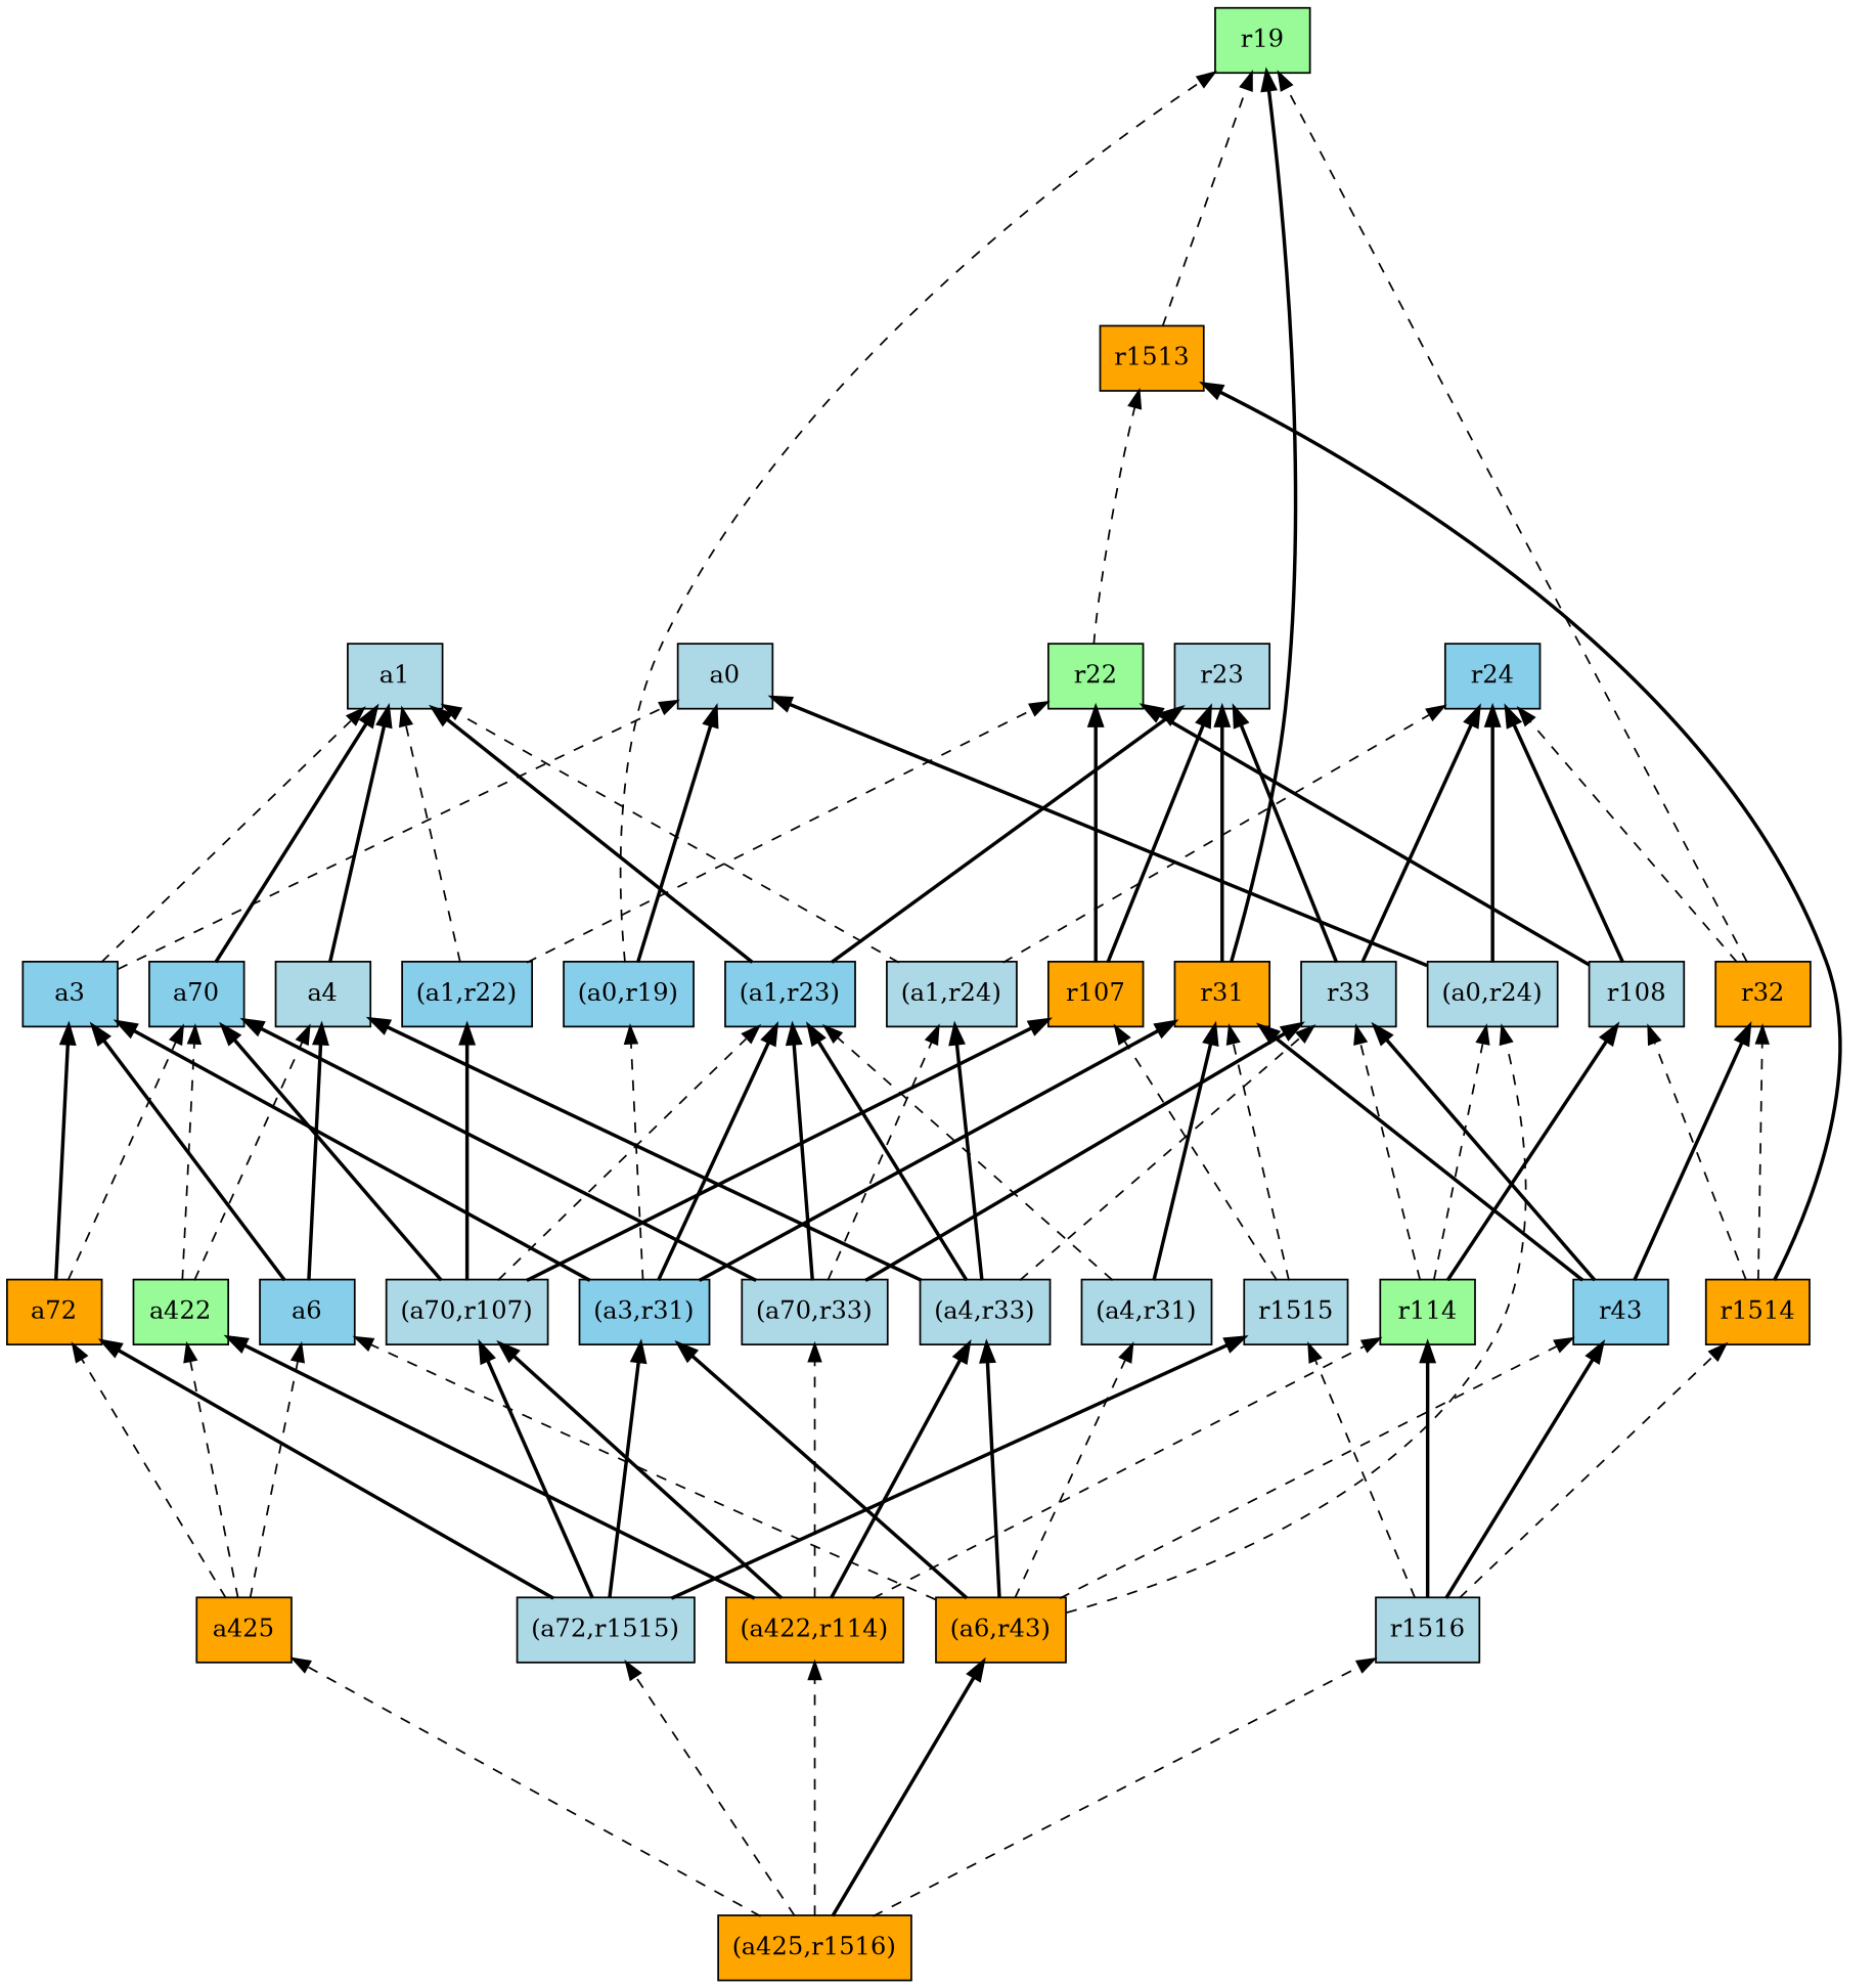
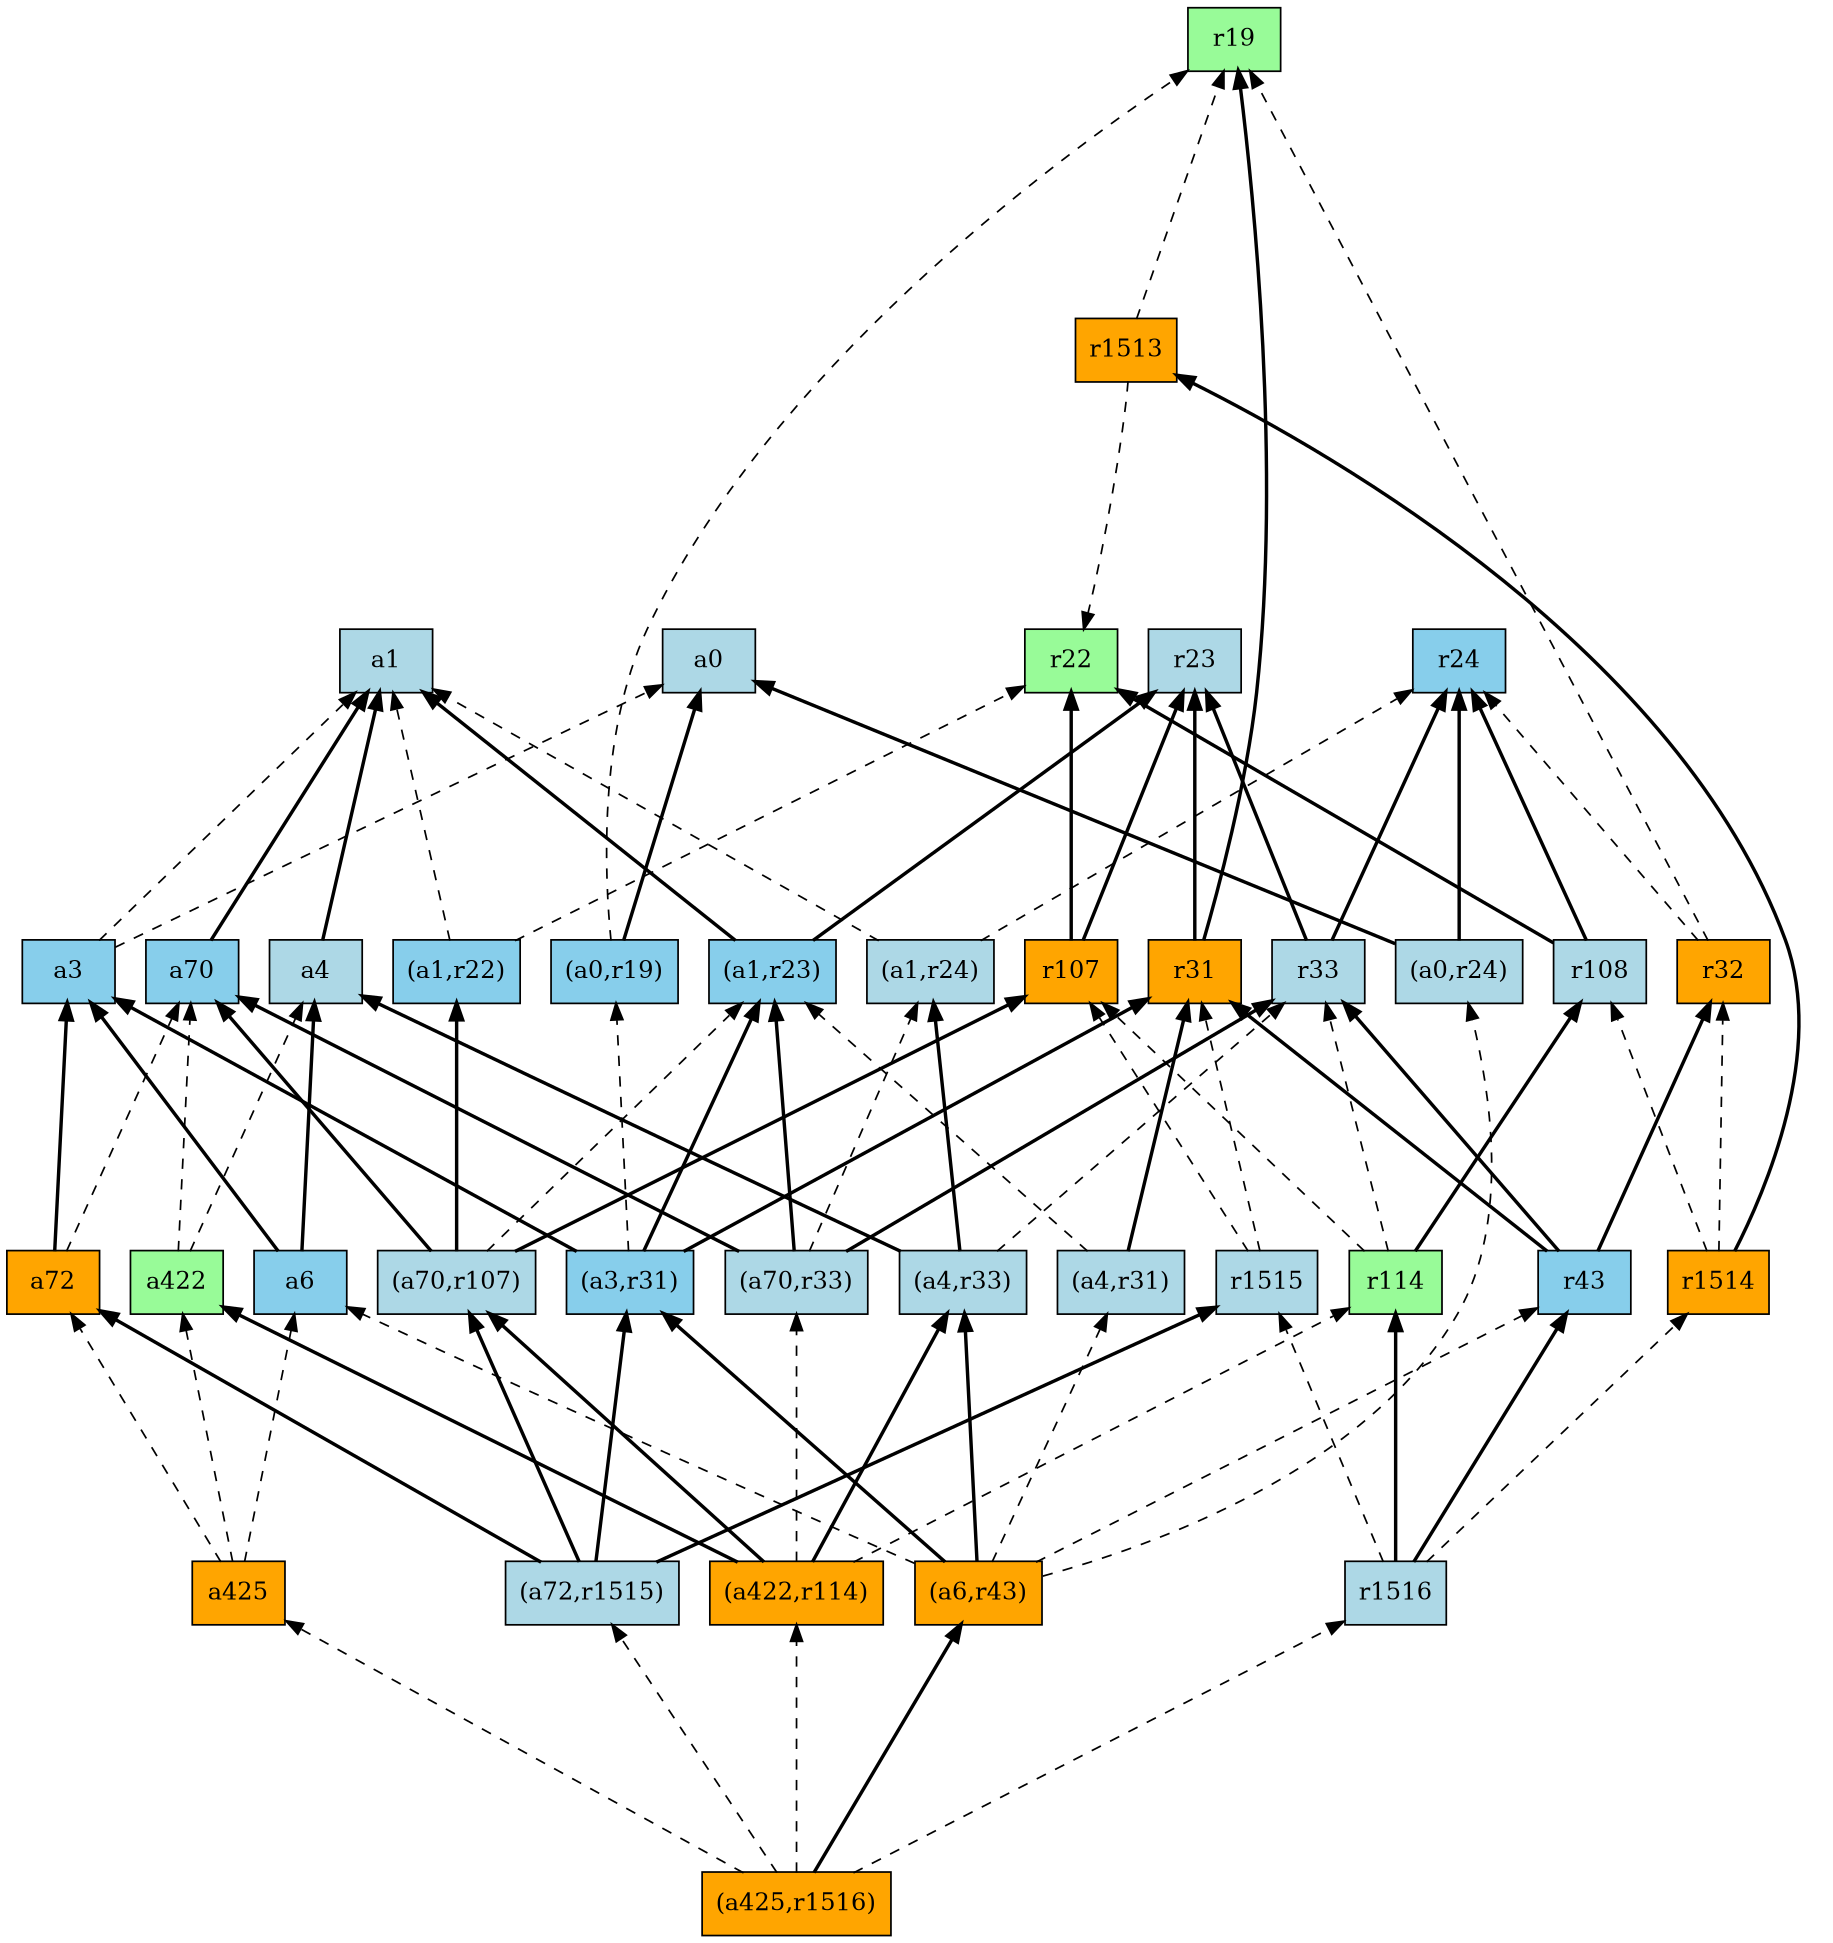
  digraph {
    rankdir=BT
    ranksep=2.0
    node [fillcolor=lightblue shape=record style=filled]
    edge [style=bold]
    n1 [label="{(a4,r33)}"]
    n2 [label="{a4}"]
    n3 [label="{r33}"]
    n4 [fillcolor=skyblue label="{(a1,r23)}"]
    n5 [label="{(a1,r24)}"]
    n6 [label="{a1}"]
    n7 [label="{r23}"]
    n8 [fillcolor=skyblue label="{r24}"]
    n9 [fillcolor=skyblue label="{a3}"]
    n10 [label="{a0}"]
    n11 [fillcolor=orange label="{r107}"]
    n12 [fillcolor=palegreen label="{r22}"]
    n13 [fillcolor=orange label="{r1514}"]
    n14 [fillcolor=orange label="{r32}"]
    n15 [fillcolor=orange label="{r1513}"]
    n16 [label="{r108}"]
    n17 [fillcolor=palegreen label="{r19}"]
    n18 [fillcolor=palegreen label="{r114}"]
    n19 [fillcolor=skyblue label="{(a1,r22)}"]
    n20 [fillcolor=orange label="{(a425,r1516)}"]
    n21 [label="{(a72,r1515)}"]
    n22 [fillcolor=orange label="{(a422,r114)}"]
    n23 [label="{r1516}"]
    n24 [fillcolor=orange label="{a425}"]
    n25 [fillcolor=orange label="{(a6,r43)}"]
    n26 [label="{(a70,r107)}"]
    n27 [label="{r1515}"]
    n28 [fillcolor=orange label="{a72}"]
    n29 [fillcolor=skyblue label="{(a3,r31)}"]
    n30 [fillcolor=palegreen label="{a422}"]
    n31 [label="{(a70,r33)}"]
    n32 [fillcolor=skyblue label="{r43}"]
    n33 [fillcolor=skyblue label="{a6}"]
    n34 [label="{(a0,r24)}"]
    n35 [label="{(a4,r31)}"]
    n36 [fillcolor=skyblue label="{a70}"]
    n37 [fillcolor=orange label="{r31}"]
    n38 [fillcolor=skyblue label="{(a0,r19)}"]
    n1 -> n2
    n1 -> n3 [style=dashed]
-   n1 -> n4
    n1 -> n5
    n2 -> n6
    n3 -> n7
    n3 -> n8
    n4 -> n6
    n4 -> n7
    n5 -> n6 [style=dashed]
    n5 -> n8 [style=dashed]
    n9 -> n6 [style=dashed]
    n9 -> n10 [style=dashed]
    n11 -> n7
    n11 -> n12
    n13 -> n14 [style=dashed]
    n13 -> n15
    n13 -> n16 [style=dashed]
    n14 -> n8 [style=dashed]
    n14 -> n17 [style=dashed]
-   n12 -> n15 [style=dashed]
+   n15 -> n12 [style=dashed]
    n15 -> n17 [style=dashed]
    n16 -> n8
    n16 -> n12
    n18 -> n3 [style=dashed]
-   n18 -> n34 [style=dashed]
+   n18 -> n11 [style=dashed]
    n18 -> n16
    n19 -> n6 [style=dashed]
    n19 -> n12 [style=dashed]
    n20 -> n21 [style=dashed]
    n20 -> n22 [style=dashed]
    n20 -> n23 [style=dashed]
    n20 -> n24 [style=dashed]
    n20 -> n25
    n21 -> n26
    n21 -> n27
    n21 -> n28
    n21 -> n29
    n22 -> n1
    n22 -> n18 [style=dashed]
    n22 -> n26
    n22 -> n30
    n22 -> n31 [style=dashed]
    n23 -> n13 [style=dashed]
    n23 -> n18
    n23 -> n27 [style=dashed]
    n23 -> n32
    n24 -> n28 [style=dashed]
    n24 -> n30 [style=dashed]
    n24 -> n33 [style=dashed]
    n25 -> n1
    n25 -> n29
    n25 -> n32 [style=dashed]
    n25 -> n33 [style=dashed]
    n25 -> n34 [style=dashed]
    n25 -> n35 [style=dashed]
    n26 -> n4 [style=dashed]
    n26 -> n11
    n26 -> n19
    n26 -> n36
    n27 -> n11 [style=dashed]
    n27 -> n37 [style=dashed]
    n28 -> n9
    n28 -> n36 [style=dashed]
    n29 -> n4
    n29 -> n9
    n29 -> n37
    n29 -> n38 [style=dashed]
    n30 -> n2 [style=dashed]
    n30 -> n36 [style=dashed]
    n31 -> n3
    n31 -> n4
    n31 -> n5 [style=dashed]
    n31 -> n36
    n32 -> n3
    n32 -> n14
    n32 -> n37
    n33 -> n2
    n33 -> n9
    n34 -> n8
    n34 -> n10
    n35 -> n4 [style=dashed]
    n35 -> n37
    n36 -> n6
    n37 -> n7
    n37 -> n17
    n38 -> n10
    n38 -> n17 [style=dashed]
  }
